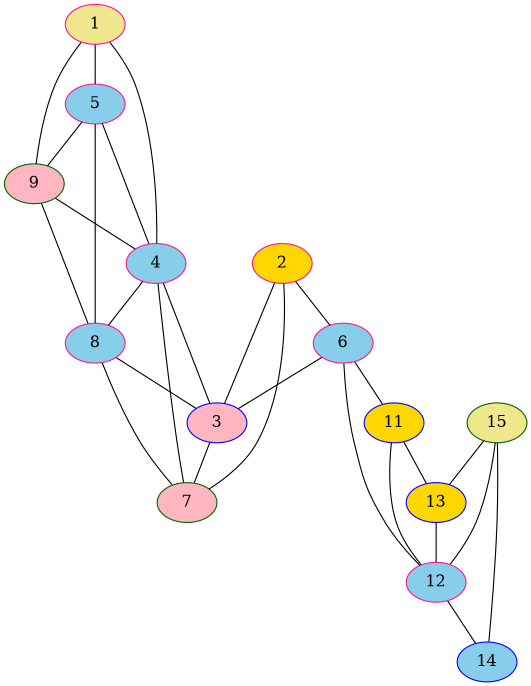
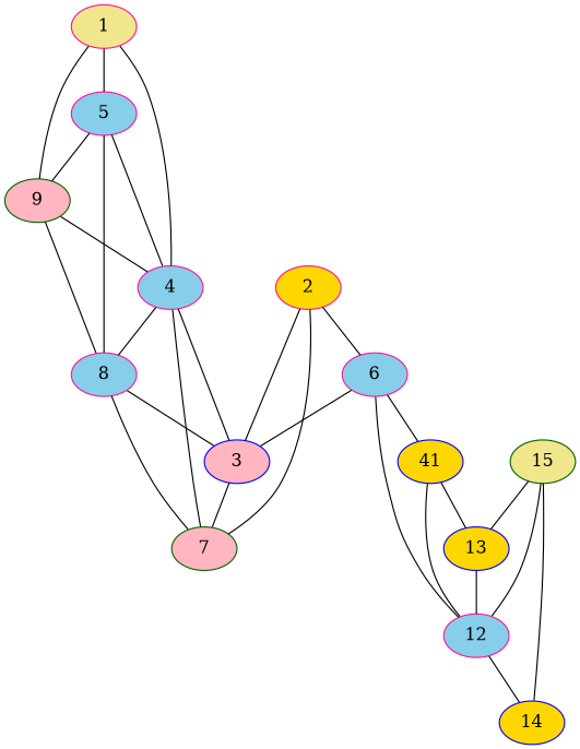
  graph {
    node [aaLength=6 color=deeppink fillcolor=skyblue sequence=YVVKVD style=filled type=1]
    edge [distance0=10.0 frequency=1 type0=3]
    1 [aaLength=7 fillcolor=khaki sequence=KFDDFAK type=0]
    4
    5 [aaLength=11 sequence=LRVGKIIEVKD]
    9 [aaLength=11 color=darkgreen fillcolor=lightpink sequence=LRVGKIIEVKD]
    8
    3 [color=blue fillcolor=lightpink sequence=VRTLVA]
    2 [fillcolor=gold sequence=KPEELL type=0]
    7 [color=darkgreen fillcolor=lightpink sequence=VRTLVA]
    6 [aaLength=5 sequence=YVVVV]
-   11 [aaLength=2 color=blue fillcolor=gold sequence=KK]
+   11 [aaLength=2 color=blue fillcolor=gold sequence=KK label=41]
    12 [aaLength=2 sequence=GS]
    13 [aaLength=3 color=blue fillcolor=gold sequence=AAD]
-   14 [aaLength=3 color=blue sequence=VAL]
+   14 [aaLength=3 color=blue fillcolor=gold sequence=VAL]
    n14 [aaLength=2 color=darkgreen fillcolor=khaki label=15 sequence=KV]
    1 -- 4 [distance0=55.10571]
    1 -- 5 [distance0=48.8737 type0=1]
    1 -- 9 [distance0=48.8737 type0=2]
    4 -- 8 [distance0=0.0 type0=5]
    5 -- 4 [distance0=18.0 distance1=7.0 frequency=2 type0=2 type1=4]
    5 -- 9 [distance0=0.0 type0=1]
    5 -- 8 [distance0=18.0]
    9 -- 4 [distance0=18.0 type0=2]
    9 -- 8 [distance0=18.0]
    8 -- 3 [distance1=4.0 frequency=2 type0=2 type1=4]
    3 -- 4 [type0=2]
    3 -- 7 [distance0=0.0 type0=5]
    2 -- 3 [distance0=27.0817 type0=2]
    2 -- 7 [distance0=27.0817]
    2 -- 6 [distance0=2.0 type0=4]
    7 -- 4 [type0=2]
    7 -- 8
    6 -- 3 [distance0=20.0]
    6 -- 11 [distance1=5.0 frequency=2 type0=1 type1=4]
    6 -- 12 [distance0=16.0 type0=2]
    11 -- 12 [distance0=6.0 distance1=4.0 frequency=2 type0=1 type1=4]
    11 -- 13 [distance0=13.0]
    12 -- 14 [distance0=14.0]
    13 -- 12 [distance0=7.0 type0=1]
    n14 -- 12 [distance0=28.0]
    n14 -- 13 [distance0=21.0 type0=2]
    n14 -- 14 [distance0=14.0 type0=1]
  }
